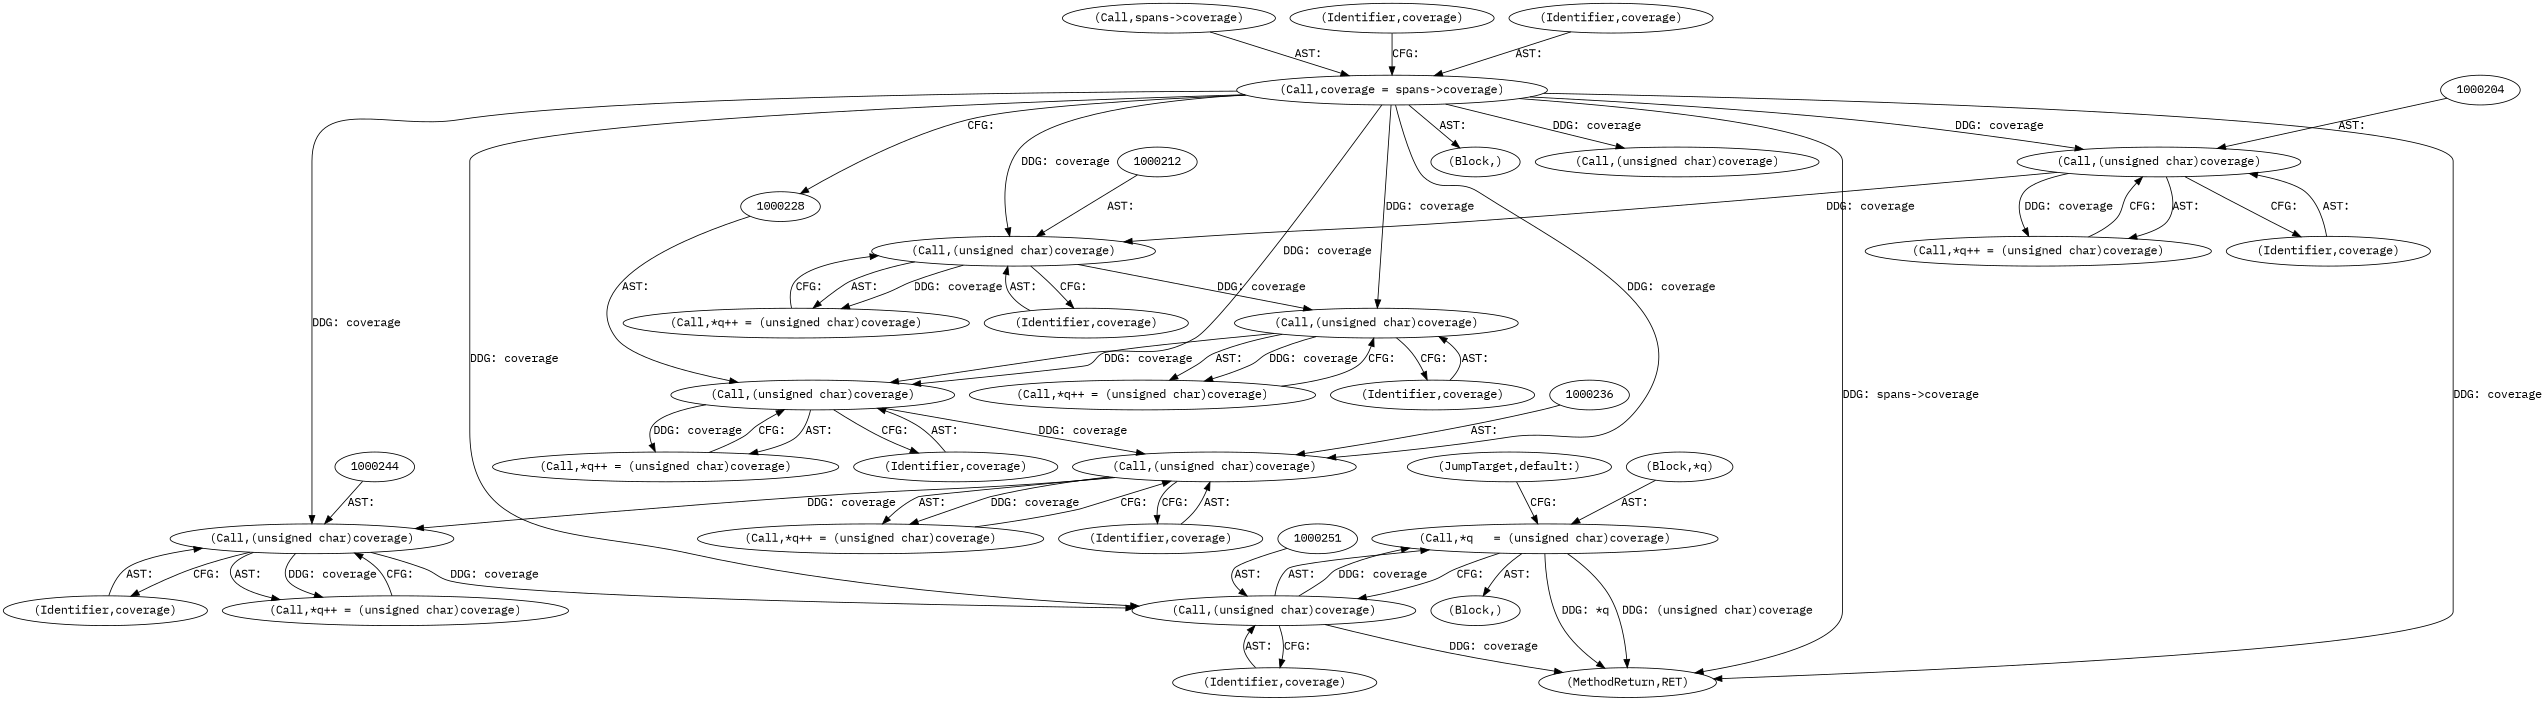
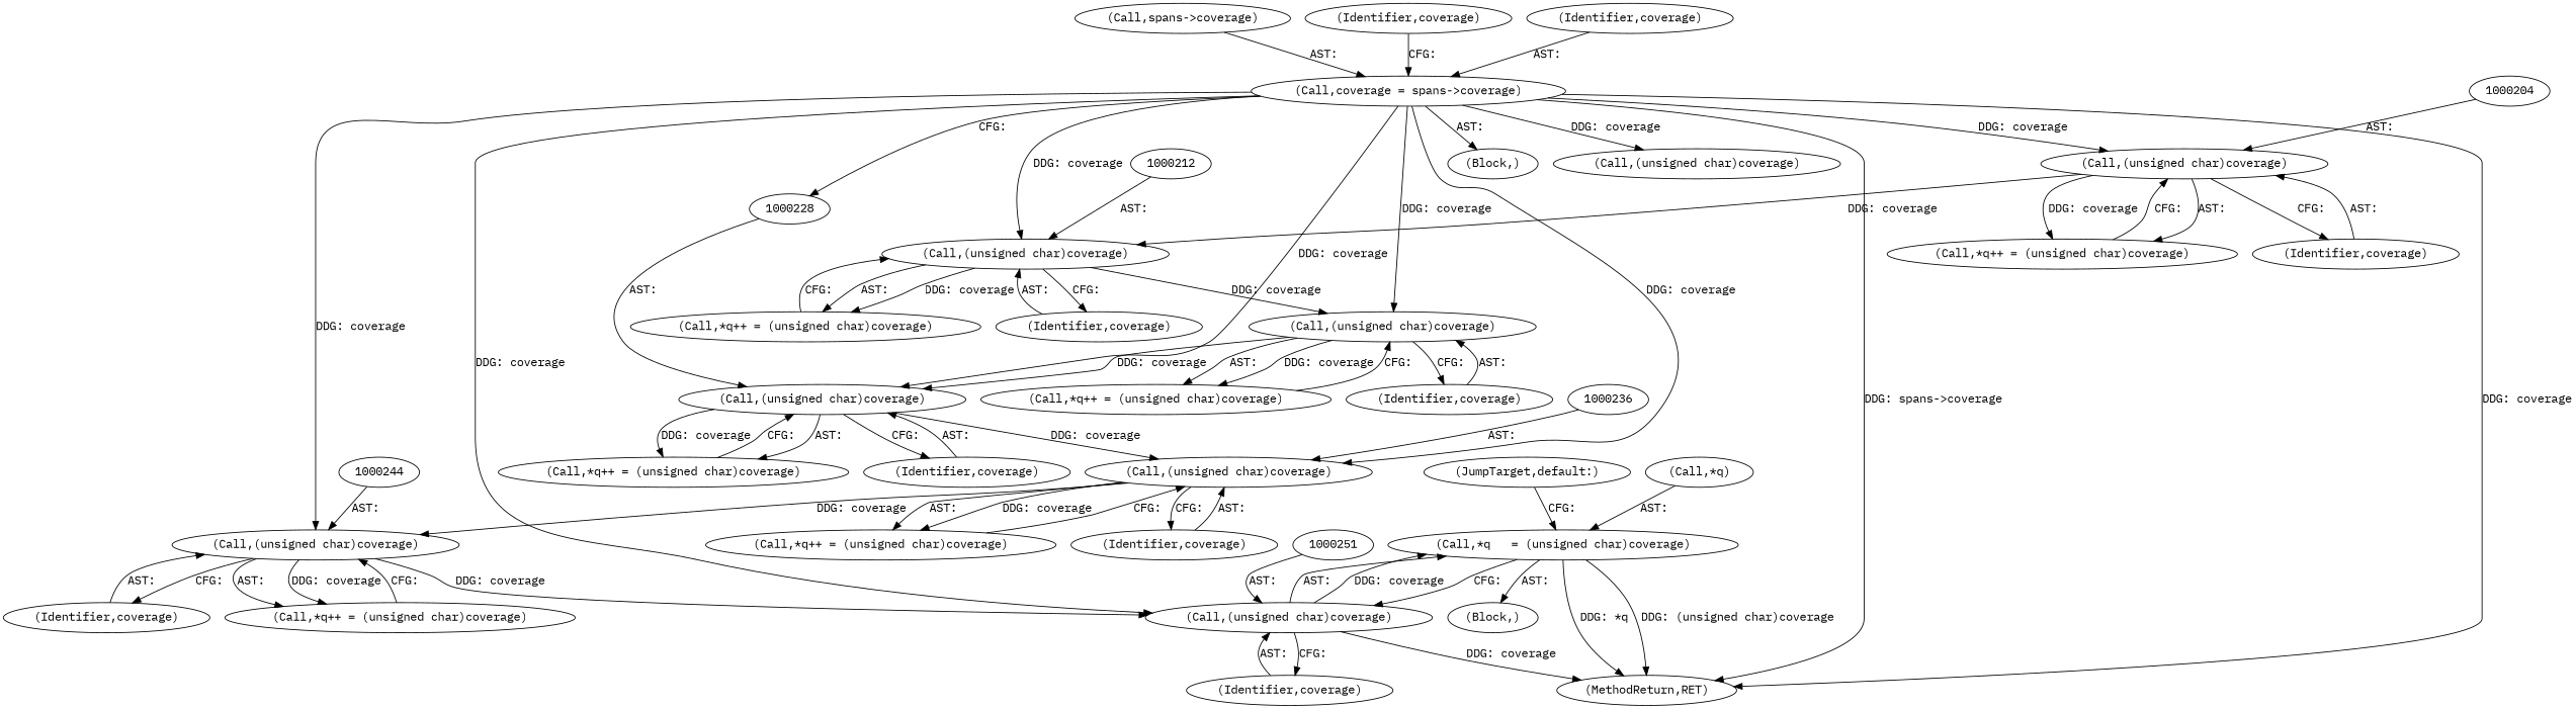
  digraph {
    fontname="IBM Plex Mono"
    node [fontname="IBM Plex Mono"]
    edge [fontname="IBM Plex Mono"]
    n1 [label="(Call,*q   = (unsigned char)coverage)"]
    n2 [label="(Call,(unsigned char)coverage)"]
    n3 [label="(MethodReturn,RET)"]
    n4 [label="(Block,)"]
    n5 [label="(Identifier,coverage)"]
    n6 [label="(Call,coverage = spans->coverage)"]
    n7 [label="(Call,(unsigned char)coverage)"]
    n8 [label="(Call,(unsigned char)coverage)"]
    n9 [label="(Call,(unsigned char)coverage)"]
    n10 [label="(Call,(unsigned char)coverage)"]
    n11 [label="(Call,(unsigned char)coverage)"]
    n12 [label="(Call,(unsigned char)coverage)"]
    n13 [label="(Block,)"]
    n14 [label="(Call,(unsigned char)coverage)"]
    1000228
    n16 [label="(Identifier,coverage)"]
    n17 [label="(Call,*q++ = (unsigned char)coverage)"]
    n18 [label="(Identifier,coverage)"]
    n19 [label="(Call,*q++ = (unsigned char)coverage)"]
    n20 [label="(Identifier,coverage)"]
    n21 [label="(Call,*q++ = (unsigned char)coverage)"]
    n22 [label="(Identifier,coverage)"]
    n23 [label="(Call,*q++ = (unsigned char)coverage)"]
    n24 [label="(Identifier,coverage)"]
    n25 [label="(Call,*q++ = (unsigned char)coverage)"]
    n26 [label="(Identifier,coverage)"]
    n27 [label="(Call,*q++ = (unsigned char)coverage)"]
    n28 [label="(Call,spans->coverage)"]
    n29 [label="(Identifier,coverage)"]
    n30 [label="(JumpTarget,default:)"]
-   n31 [label="(Block,*q)"]
+   n31 [label="(Call,*q)"]
    n32 [label="(Identifier,coverage)"]
    1000251
    1000244
    1000236
    1000212
    1000204
    n1 -> n2 [label="CFG: "]
    n1 -> n3 [label="DDG: *q"]
    n1 -> n3 [label="DDG: (unsigned char)coverage"]
    n1 -> n4 [label="AST: "]
    n2 -> n1 [label="AST: "]
    n2 -> n1 [label="DDG: coverage"]
    n2 -> n3 [label="DDG: coverage"]
    n2 -> n5 [label="CFG: "]
    n5 -> n2 [label="AST: "]
    n6 -> n2 [label="DDG: coverage"]
    n6 -> n3 [label="DDG: spans->coverage"]
    n6 -> n3 [label="DDG: coverage"]
    n6 -> n7 [label="DDG: coverage"]
    n6 -> n8 [label="DDG: coverage"]
    n6 -> n9 [label="DDG: coverage"]
    n6 -> n10 [label="DDG: coverage"]
    n6 -> n11 [label="DDG: coverage"]
    n6 -> n12 [label="DDG: coverage"]
    n6 -> n13 [label="AST: "]
    n6 -> n14 [label="DDG: coverage"]
    n6 -> 1000228 [label="CFG: "]
    n7 -> n2 [label="DDG: coverage"]
    n7 -> n16 [label="CFG: "]
    n7 -> n17 [label="AST: "]
    n7 -> n17 [label="DDG: coverage"]
    n8 -> n7 [label="DDG: coverage"]
    n8 -> n18 [label="CFG: "]
    n8 -> n19 [label="AST: "]
    n8 -> n19 [label="DDG: coverage"]
    n9 -> n8 [label="DDG: coverage"]
    n9 -> n20 [label="CFG: "]
    n9 -> n21 [label="AST: "]
    n9 -> n21 [label="DDG: coverage"]
    n10 -> n9 [label="DDG: coverage"]
    n10 -> n22 [label="CFG: "]
    n10 -> n23 [label="AST: "]
    n10 -> n23 [label="DDG: coverage"]
    n11 -> n10 [label="DDG: coverage"]
    n11 -> n24 [label="CFG: "]
    n11 -> n25 [label="AST: "]
    n11 -> n25 [label="DDG: coverage"]
    n12 -> n11 [label="DDG: coverage"]
    n12 -> n26 [label="CFG: "]
    n12 -> n27 [label="AST: "]
    n12 -> n27 [label="DDG: coverage"]
    1000228 -> n9 [label="AST: "]
    n16 -> n7 [label="AST: "]
    n17 -> n7 [label="CFG: "]
    n18 -> n8 [label="AST: "]
    n19 -> n8 [label="CFG: "]
    n20 -> n9 [label="AST: "]
    n21 -> n9 [label="CFG: "]
    n22 -> n10 [label="AST: "]
    n23 -> n10 [label="CFG: "]
    n24 -> n11 [label="AST: "]
    n25 -> n11 [label="CFG: "]
    n26 -> n12 [label="AST: "]
    n27 -> n12 [label="CFG: "]
    n28 -> n6 [label="AST: "]
    n29 -> n6 [label="CFG: "]
    n30 -> n1 [label="CFG: "]
    n31 -> n1 [label="AST: "]
    n32 -> n6 [label="AST: "]
    1000251 -> n2 [label="AST: "]
    1000244 -> n7 [label="AST: "]
    1000236 -> n8 [label="AST: "]
    1000212 -> n11 [label="AST: "]
    1000204 -> n12 [label="AST: "]
  }
